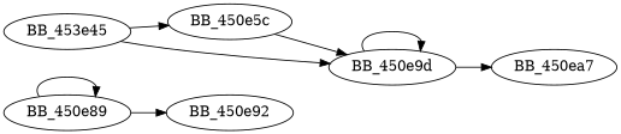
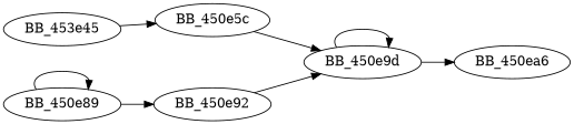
  digraph {
    fontname="DejaVu Serif"
    rankdir=LR
    node [fontname="DejaVu Serif"]
    edge [fontname="DejaVu Serif"]
    n1 [label=BB_453e45]
    BB_450e5c
    BB_450e9d
    BB_450e89
    BB_450e92
-   BB_450ea6 [label=BB_450ea7]
+   BB_450ea6
    n1 -> BB_450e5c
    BB_450e5c -> BB_450e9d
    BB_450e9d -> BB_450e9d
    BB_450e9d -> BB_450ea6
    BB_450e89 -> BB_450e89
    BB_450e89 -> BB_450e92
-   n1 -> BB_450e9d
+   BB_450e92 -> BB_450e9d
  }
